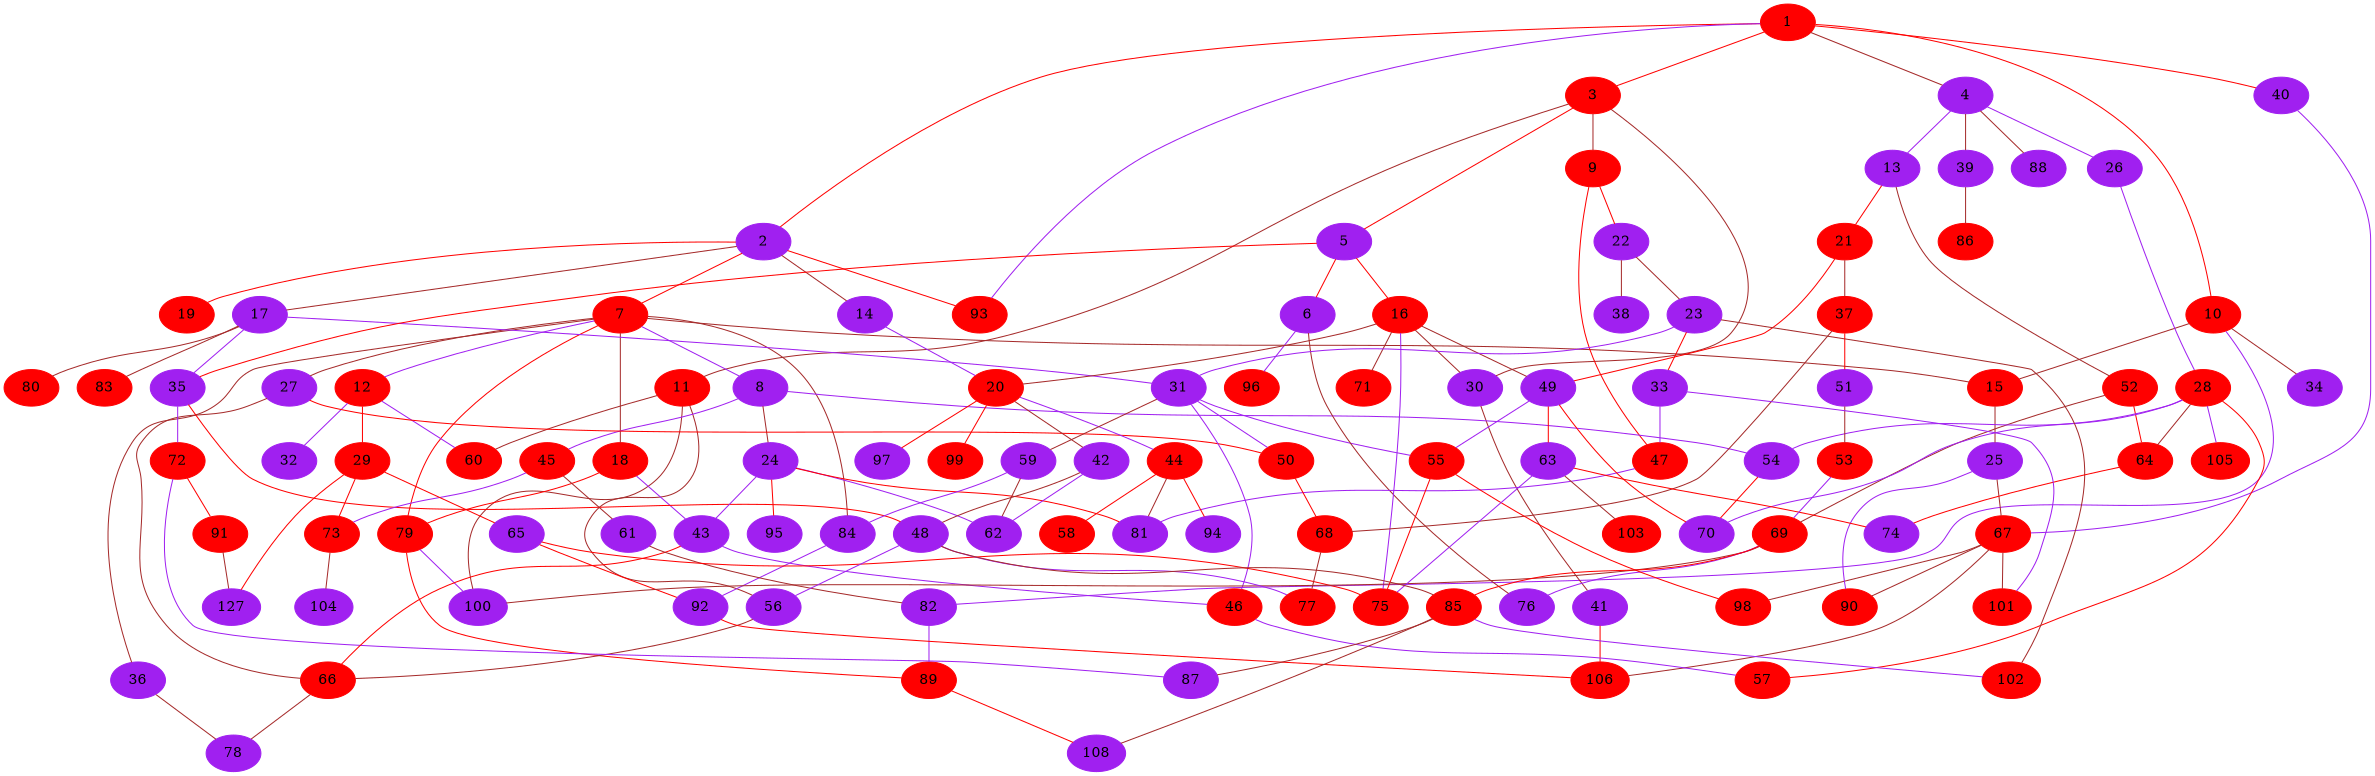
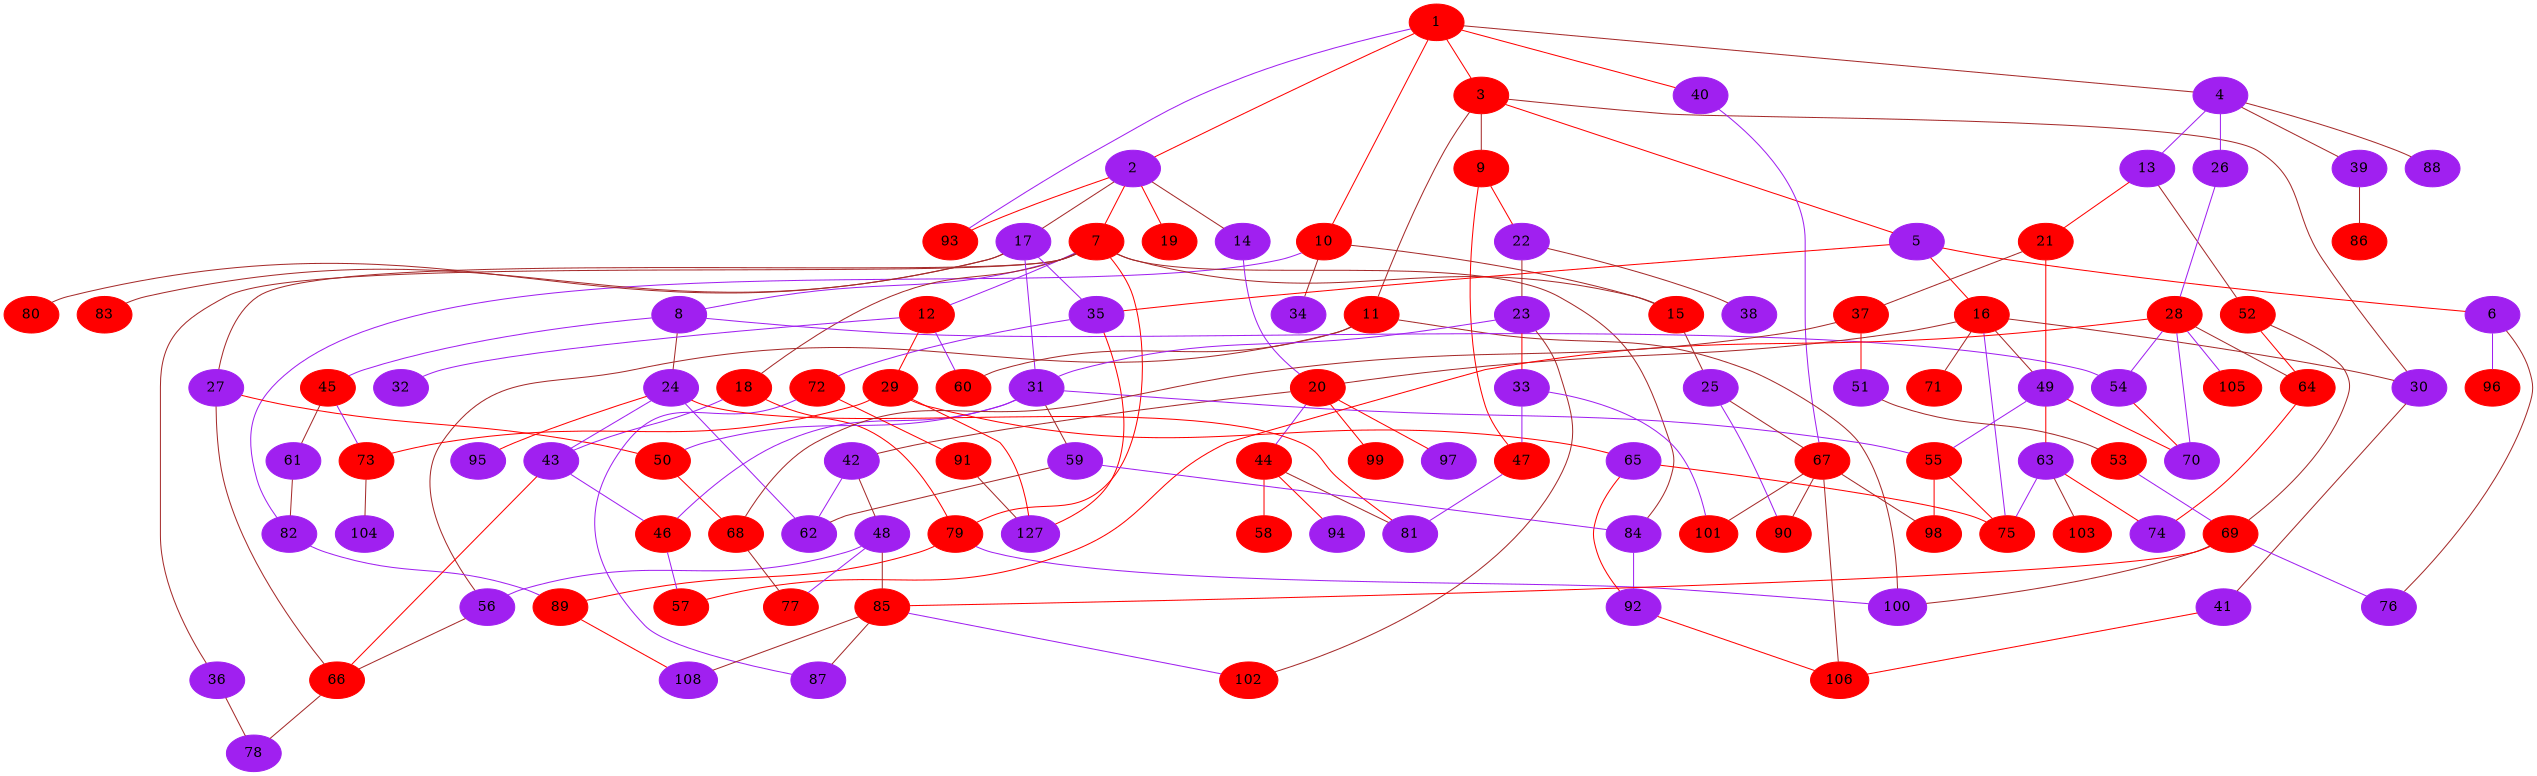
  graph {
    node [color=purple style=filled]
    edge [color=brown]
    2
    1 [color=red]
    3 [color=red]
    4
    10 [color=red]
    40
    93 [color=red]
    7 [color=red]
    14
    17
    19 [color=red]
    5
    9 [color=red]
    11 [color=red]
    30
    13
    26
    39
    88
    15 [color=red]
    34
    82
    67 [color=red]
    8
    12 [color=red]
    18 [color=red]
    27
    36
    79 [color=red]
    84
    20 [color=red]
    35
    31
    80 [color=red]
    83 [color=red]
    6
    16 [color=red]
    22
    47 [color=red]
    56
    60 [color=red]
    100
    41
    21 [color=red]
    52 [color=red]
    28 [color=red]
    86 [color=red]
    76
    96 [color=red]
    49
    71 [color=red]
    75 [color=red]
    n53 [label=127]
    72 [color=red]
    24
    45 [color=red]
    54
    29 [color=red]
    32
    25
    43
    50 [color=red]
    66 [color=red]
    78
    89 [color=red]
    92
    62
    81
    95
    73 [color=red]
    61
    70
    23
    38
    65
    37 [color=red]
    64 [color=red]
    69 [color=red]
    42
    44 [color=red]
    97
    99 [color=red]
    90 [color=red]
    55 [color=red]
    63
    46 [color=red]
    59
    48
    58 [color=red]
    94
    51
    68 [color=red]
    33
    102 [color=red]
    101 [color=red]
    106 [color=red]
    98 [color=red]
    57 [color=red]
    105 [color=red]
    74
    104
    87
    91 [color=red]
    53 [color=red]
    77 [color=red]
    85 [color=red]
    108
    103 [color=red]
    2 -- 93 [color=red]
    2 -- 7 [color=red]
    2 -- 14
    2 -- 17
    2 -- 19 [color=red]
    1 -- 2 [color=red]
    1 -- 3 [color=red]
    1 -- 4
    1 -- 10 [color=red]
    1 -- 40 [color=red]
    1 -- 93 [color=purple]
    3 -- 5 [color=red]
    3 -- 9
    3 -- 11
    3 -- 30
    4 -- 13 [color=purple]
    4 -- 26 [color=purple]
    4 -- 39
    4 -- 88
    10 -- 15
    10 -- 34
    10 -- 82 [color=purple]
    40 -- 67 [color=purple]
    7 -- 15
    7 -- 8 [color=purple]
    7 -- 12 [color=purple]
    7 -- 18
    7 -- 27
    7 -- 36
    7 -- 79 [color=red]
    7 -- 84
    14 -- 20 [color=purple]
    17 -- 35 [color=purple]
    17 -- 31 [color=purple]
    17 -- 80
    17 -- 83
    5 -- 35 [color=red]
    5 -- 6 [color=red]
    5 -- 16 [color=red]
    9 -- 22 [color=red]
    9 -- 47 [color=red]
    11 -- 56
    11 -- 60
    11 -- 100
    30 -- 41
    13 -- 21 [color=red]
    13 -- 52
    26 -- 28 [color=purple]
    39 -- 86
    15 -- 25
    82 -- 89 [color=purple]
    67 -- 90
    67 -- 101
    67 -- 106
    67 -- 98
    8 -- 24
    8 -- 45 [color=purple]
    8 -- 54 [color=purple]
    12 -- 60 [color=purple]
    12 -- 29 [color=red]
    12 -- 32 [color=purple]
    18 -- 79 [color=red]
    18 -- 43 [color=purple]
    27 -- 50 [color=red]
    27 -- 66
    36 -- 78
    79 -- 100 [color=purple]
    79 -- 89 [color=red]
    84 -- 92 [color=purple]
    20 -- 42
    20 -- 44 [color=purple]
    20 -- 97 [color=red]
    20 -- 99 [color=red]
-   35 -- 48 [color=red]
+   35 -- n53 [color=red]
    35 -- 72 [color=purple]
    31 -- 50 [color=purple]
    31 -- 55 [color=purple]
    31 -- 46 [color=purple]
    31 -- 59
    6 -- 76
    6 -- 96 [color=purple]
    16 -- 30
    16 -- 20
    16 -- 49
    16 -- 71
    16 -- 75 [color=purple]
    22 -- 23
    22 -- 38
    47 -- 81 [color=purple]
    56 -- 66
    41 -- 106 [color=red]
    21 -- 49 [color=red]
    21 -- 37
    52 -- 64 [color=red]
    52 -- 69
    28 -- 54 [color=purple]
    28 -- 70 [color=purple]
    28 -- 64
    28 -- 57 [color=red]
    28 -- 105 [color=purple]
    49 -- 70 [color=red]
    49 -- 55 [color=purple]
    49 -- 63 [color=red]
    72 -- 87 [color=purple]
    72 -- 91 [color=red]
    24 -- 43 [color=purple]
    24 -- 62 [color=purple]
    24 -- 81 [color=red]
    24 -- 95 [color=red]
    45 -- 73 [color=purple]
    45 -- 61
    54 -- 70 [color=red]
    29 -- n53 [color=red]
    29 -- 73 [color=red]
    29 -- 65 [color=red]
    25 -- 67
    25 -- 90 [color=purple]
    43 -- 66 [color=red]
    43 -- 46 [color=purple]
    50 -- 68 [color=red]
    66 -- 78
    89 -- 108 [color=red]
    92 -- 106 [color=red]
    73 -- 104
    61 -- 82
    23 -- 31 [color=purple]
    23 -- 33 [color=red]
    23 -- 102
    65 -- 75 [color=red]
    65 -- 92 [color=red]
    37 -- 51 [color=red]
    37 -- 68
    64 -- 74 [color=red]
    69 -- 100
    69 -- 76 [color=purple]
    69 -- 85 [color=red]
    42 -- 62 [color=purple]
    42 -- 48
    44 -- 81
    44 -- 58 [color=red]
    44 -- 94 [color=red]
    55 -- 75 [color=red]
    55 -- 98 [color=red]
    63 -- 75 [color=purple]
    63 -- 74 [color=red]
    63 -- 103
    46 -- 57 [color=purple]
    59 -- 84 [color=purple]
    59 -- 62
    48 -- 56 [color=purple]
    48 -- 77 [color=purple]
    48 -- 85
    51 -- 53
    68 -- 77
    33 -- 47 [color=purple]
    33 -- 101 [color=purple]
    91 -- n53
    53 -- 69 [color=purple]
    85 -- 102 [color=purple]
    85 -- 87
    85 -- 108
  }
